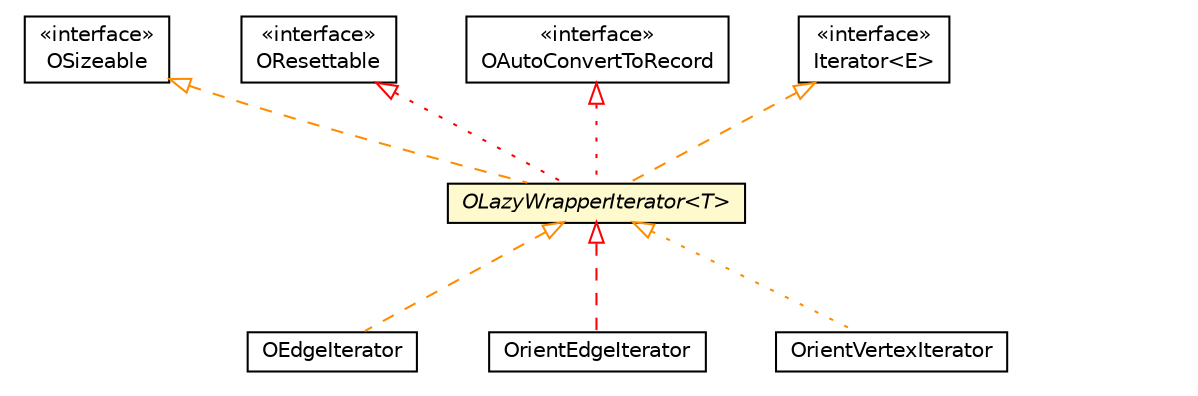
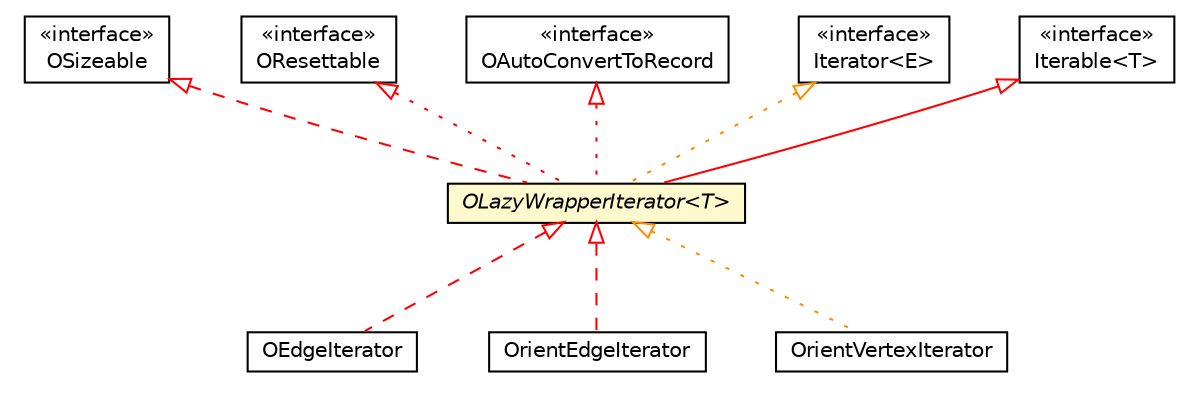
  digraph {
    nodesep=0.25
    ranksep=0.5
    node [fontcolor=black fontname=Helvetica fontsize=10.0 shape=plaintext]
    edge [arrowtail=empty color=darkorange dir=back fontname=Helvetica fontsize=10 headport=p labelfontname=Helvetica labelfontsize=10 style=dashed tailport=p]
    n1 [label=<<table title="com.orientechnologies.common.util.OSizeable" border="0" cellborder="1" cellspacing="0" cellpadding="2" port="p" href="../../../common/util/OSizeable.html"> 		<tr><td><table border="0" cellspacing="0" cellpadding="1"> <tr><td align="center" balign="center"> &#171;interface&#187; </td></tr> <tr><td align="center" balign="center"> OSizeable </td></tr> 		</table></td></tr> 		</table>>]
    n2 [label=<<table title="com.orientechnologies.orient.core.iterator.OLazyWrapperIterator" border="0" cellborder="1" cellspacing="0" cellpadding="2" port="p" bgcolor="lemonChiffon" href="./OLazyWrapperIterator.html"> 		<tr><td><table border="0" cellspacing="0" cellpadding="1"> <tr><td align="center" balign="center"><font face="Helvetica-Oblique"> OLazyWrapperIterator&lt;T&gt; </font></td></tr> 		</table></td></tr> 		</table>>]
    n3 [label=<<table title="com.orientechnologies.orient.core.record.impl.OEdgeIterator" border="0" cellborder="1" cellspacing="0" cellpadding="2" port="p" href="../record/impl/OEdgeIterator.html"> 		<tr><td><table border="0" cellspacing="0" cellpadding="1"> <tr><td align="center" balign="center"> OEdgeIterator </td></tr> 		</table></td></tr> 		</table>>]
    n4 [label=<<table title="com.tinkerpop.blueprints.impls.orient.OrientEdgeIterator" border="0" cellborder="1" cellspacing="0" cellpadding="2" port="p" href="../../../../tinkerpop/blueprints/impls/orient/OrientEdgeIterator.html"> 		<tr><td><table border="0" cellspacing="0" cellpadding="1"> <tr><td align="center" balign="center"> OrientEdgeIterator </td></tr> 		</table></td></tr> 		</table>>]
    n5 [label=<<table title="com.tinkerpop.blueprints.impls.orient.OrientVertexIterator" border="0" cellborder="1" cellspacing="0" cellpadding="2" port="p" href="../../../../tinkerpop/blueprints/impls/orient/OrientVertexIterator.html"> 		<tr><td><table border="0" cellspacing="0" cellpadding="1"> <tr><td align="center" balign="center"> OrientVertexIterator </td></tr> 		</table></td></tr> 		</table>>]
    n6 [label=<<table title="com.orientechnologies.common.util.OResettable" border="0" cellborder="1" cellspacing="0" cellpadding="2" port="p" href="../../../common/util/OResettable.html"> 		<tr><td><table border="0" cellspacing="0" cellpadding="1"> <tr><td align="center" balign="center"> &#171;interface&#187; </td></tr> <tr><td align="center" balign="center"> OResettable </td></tr> 		</table></td></tr> 		</table>>]
    n7 [label=<<table title="com.orientechnologies.orient.core.db.record.OAutoConvertToRecord" border="0" cellborder="1" cellspacing="0" cellpadding="2" port="p" href="../db/record/OAutoConvertToRecord.html"> 		<tr><td><table border="0" cellspacing="0" cellpadding="1"> <tr><td align="center" balign="center"> &#171;interface&#187; </td></tr> <tr><td align="center" balign="center"> OAutoConvertToRecord </td></tr> 		</table></td></tr> 		</table>>]
    n8 [label=<<table title="java.util.Iterator" border="0" cellborder="1" cellspacing="0" cellpadding="2" port="p" href="http://java.sun.com/j2se/1.4.2/docs/api/java/util/Iterator.html"> 		<tr><td><table border="0" cellspacing="0" cellpadding="1"> <tr><td align="center" balign="center"> &#171;interface&#187; </td></tr> <tr><td align="center" balign="center"> Iterator&lt;E&gt; </td></tr> 		</table></td></tr> 		</table>>]
-   n1 -> n2
-   n2 -> n3
+   n9 [label=<<table title="java.lang.Iterable" border="0" cellborder="1" cellspacing="0" cellpadding="2" port="p" href="http://java.sun.com/j2se/1.4.2/docs/api/java/lang/Iterable.html"> 		<tr><td><table border="0" cellspacing="0" cellpadding="1"> <tr><td align="center" balign="center"> &#171;interface&#187; </td></tr> <tr><td align="center" balign="center"> Iterable&lt;T&gt; </td></tr> 		</table></td></tr> 		</table>>]
+   n1 -> n2 [color=red]
+   n2 -> n3 [color=red]
    n2 -> n4 [color=red]
    n2 -> n5 [style=dotted]
    n6 -> n2 [color=red style=dotted]
    n7 -> n2 [color=red style=dotted]
-   n8 -> n2
+   n8 -> n2 [style=dotted]
+   n9 -> n2 [color=red style=solid]
  }
